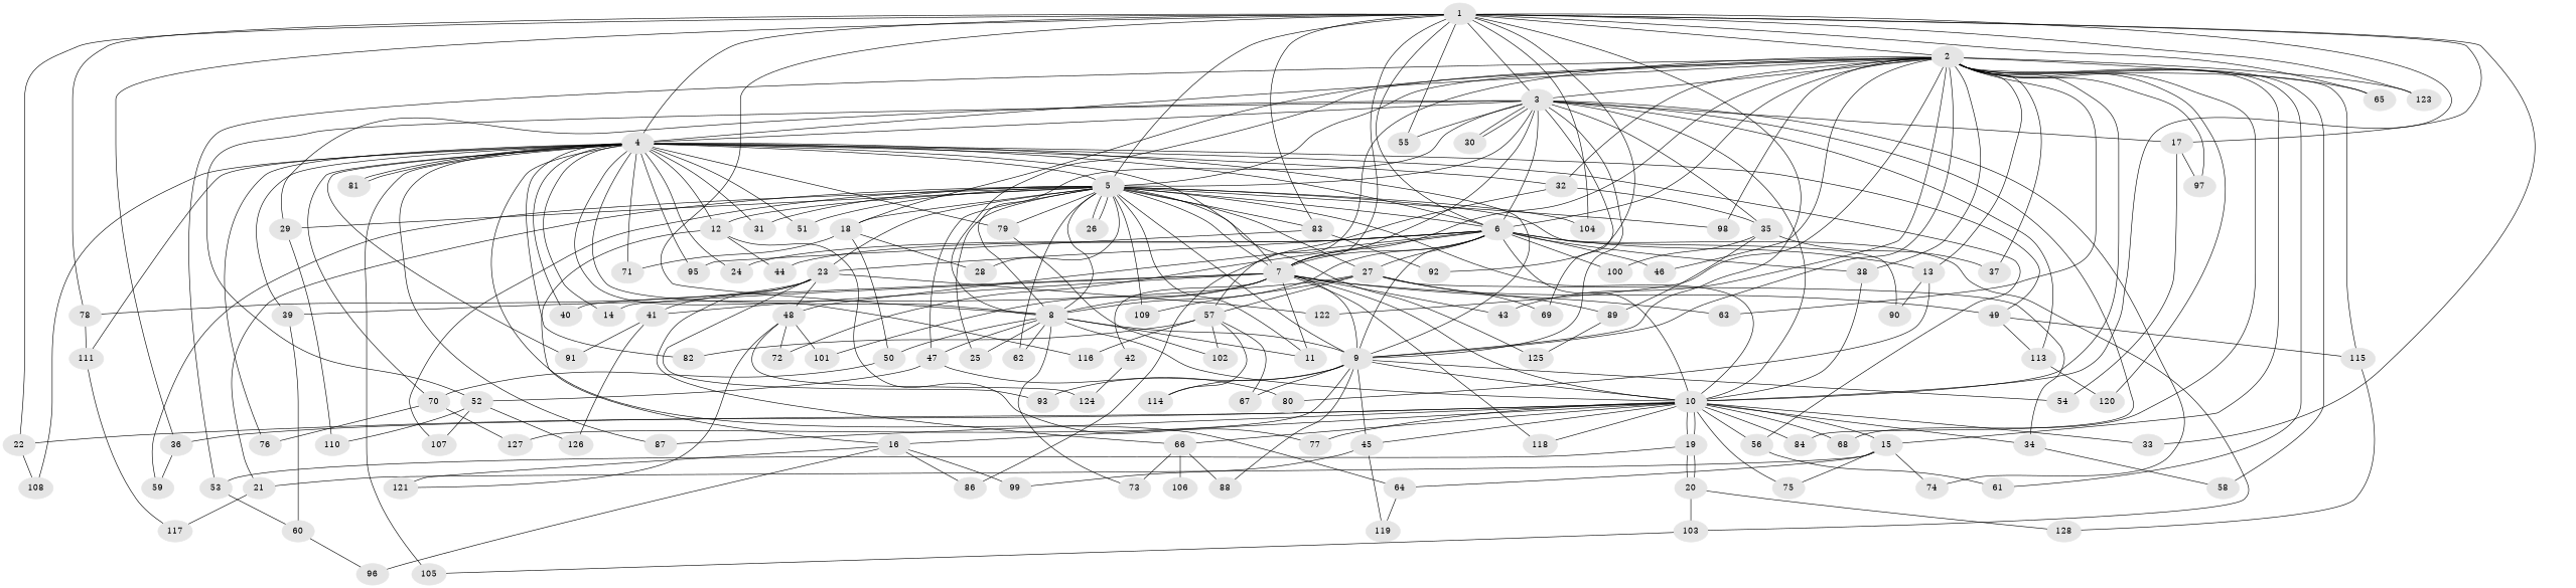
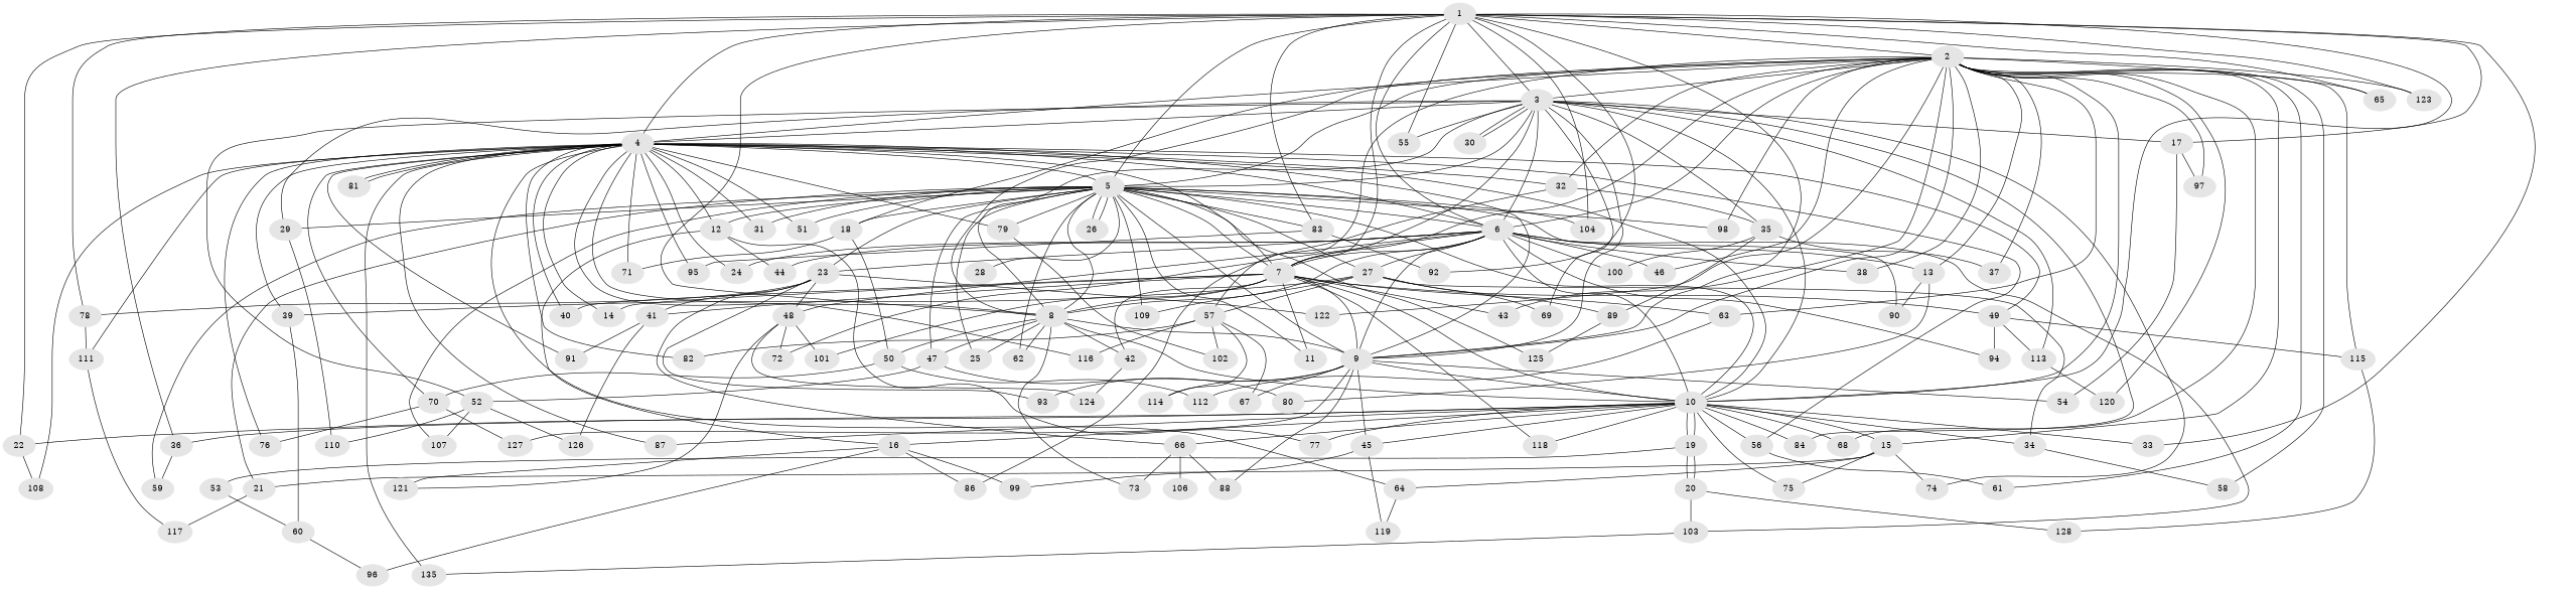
  graph {
    node [color=gray90 style=filled]
    1
    2
    3
    4
    5
    6
    7
    8
    9
    10
    17
    22
    33
    36
    55
    65
    78
    83
    92
    104
    123
    13
    15
    18
    32
    37
    38
    43
    46
    53
    57
    58
    61
    63
    68
    97
    98
    115
    120
    122
    29
    30
    35
    52
    69
    74
    84
    113
    12
    14
    24
    31
    39
    40
    49
    51
    56
    64
    70
    71
    76
    79
    81
    82
    87
    91
    95
-   105
+   105 [label=135]
    108
    111
    116
    11
    21
    23
    25
    26
    27
    28
    47
    59
    62
    90
    107
    109
    125
    44
    48
    72
+   94
    100
    103
    41
    42
    101
    118
    50
    73
    45
    54
    67
    88
    93
    114
    127
    16
    19
    34
    66
    75
    77
    80
    86
    60
    102
+   112
    128
    110
    89
    126
    119
    117
    121
    124
    99
    96
    20
    106
    1 -- 2
    1 -- 3
    1 -- 4
    1 -- 5
    1 -- 6
    1 -- 7
    1 -- 8
    1 -- 9
    1 -- 10
    1 -- 17
    1 -- 22
    1 -- 33
    1 -- 36
    1 -- 55
    1 -- 65
    1 -- 78
    1 -- 83
    1 -- 92
    1 -- 104
    1 -- 123
    2 -- 3
    2 -- 4
    2 -- 5
    2 -- 6
    2 -- 7
    2 -- 8
    2 -- 9
    2 -- 10
    2 -- 65
    2 -- 123
    2 -- 13
    2 -- 15
    2 -- 18
    2 -- 32
    2 -- 37
    2 -- 38
    2 -- 43
    2 -- 46
-   2 -- 53
    2 -- 57
    2 -- 58
    2 -- 61
    2 -- 63
    2 -- 68
    2 -- 97
    2 -- 98
    2 -- 115
    2 -- 120
    2 -- 122
    3 -- 4
    3 -- 5
    3 -- 6
    3 -- 7
    3 -- 8
    3 -- 9
    3 -- 10
    3 -- 17
    3 -- 55
    3 -- 29
    3 -- 30
    3 -- 30
    3 -- 35
    3 -- 52
    3 -- 69
    3 -- 74
    3 -- 84
    3 -- 113
    4 -- 5
    4 -- 6
    4 -- 7
    4 -- 8
    4 -- 9
-   38 -- 10
+   4 -- 10
    4 -- 32
    4 -- 12
    4 -- 14
    4 -- 24
    4 -- 31
    4 -- 39
    4 -- 40
    4 -- 49
    4 -- 51
    4 -- 56
    4 -- 64
    4 -- 70
    4 -- 71
    4 -- 76
    4 -- 79
    4 -- 81
    4 -- 81
    4 -- 82
    4 -- 87
    4 -- 91
    4 -- 95
    4 -- 105
    4 -- 108
    4 -- 111
    4 -- 116
    5 -- 6
    5 -- 7
    5 -- 8
    5 -- 9
    5 -- 10
    5 -- 83
    5 -- 104
    5 -- 18
    5 -- 98
    5 -- 29
    5 -- 12
    5 -- 31
    5 -- 51
    5 -- 79
    5 -- 11
    5 -- 21
    5 -- 23
    5 -- 25
    5 -- 26
    5 -- 26
    5 -- 27
    5 -- 28
    5 -- 47
    5 -- 59
    5 -- 62
    5 -- 90
    5 -- 107
    5 -- 109
    5 -- 125
    6 -- 7
    6 -- 8
    6 -- 9
    6 -- 10
    6 -- 13
    6 -- 38
    6 -- 46
    6 -- 24
    6 -- 23
    6 -- 27
    6 -- 44
    6 -- 48
    6 -- 72
+   6 -- 94
    6 -- 100
    6 -- 103
    7 -- 8
    7 -- 9
    7 -- 10
    7 -- 43
    7 -- 63
    7 -- 14
    7 -- 40
    7 -- 49
    7 -- 11
    7 -- 41
    7 -- 42
    7 -- 101
    7 -- 118
    8 -- 9
    8 -- 10
    8 -- 25
    8 -- 47
    8 -- 62
-   8 -- 11
+   8 -- 42
    8 -- 50
    8 -- 73
    9 -- 10
    9 -- 45
    9 -- 54
    9 -- 67
    9 -- 88
    9 -- 93
    9 -- 114
    9 -- 127
    10 -- 22
    10 -- 33
    10 -- 36
    10 -- 15
    10 -- 68
    10 -- 84
    10 -- 56
    10 -- 87
    10 -- 118
    10 -- 45
    10 -- 16
    10 -- 19
    10 -- 19
    10 -- 34
    10 -- 66
    10 -- 75
    10 -- 77
    17 -- 97
    17 -- 54
    22 -- 108
    36 -- 59
    78 -- 111
    83 -- 92
    83 -- 95
    13 -- 90
    13 -- 80
    15 -- 74
    15 -- 64
    15 -- 21
    15 -- 75
    18 -- 71
-   18 -- 28
    18 -- 50
    32 -- 35
    32 -- 86
    53 -- 60
    57 -- 82
    57 -- 116
    57 -- 67
    57 -- 114
    57 -- 102
+   63 -- 112
    115 -- 128
    29 -- 110
    35 -- 37
    35 -- 100
    35 -- 89
    52 -- 107
    52 -- 110
    52 -- 126
    113 -- 120
    12 -- 44
    12 -- 16
    12 -- 77
    39 -- 60
    49 -- 115
    49 -- 113
+   49 -- 94
    56 -- 61
    64 -- 119
    70 -- 76
    70 -- 127
    79 -- 102
    111 -- 117
    21 -- 117
    23 -- 78
    23 -- 122
    23 -- 48
    23 -- 41
    23 -- 93
    23 -- 66
    27 -- 57
    27 -- 69
    27 -- 39
    27 -- 109
    27 -- 34
    27 -- 89
    47 -- 52
    47 -- 80
    48 -- 72
    48 -- 101
    48 -- 121
    48 -- 124
    103 -- 105
    41 -- 91
    41 -- 126
    42 -- 124
    50 -- 70
+   50 -- 112
    45 -- 119
    45 -- 99
    16 -- 86
    16 -- 121
    16 -- 99
    16 -- 96
    19 -- 53
    19 -- 20
    19 -- 20
    34 -- 58
    66 -- 73
    66 -- 88
    66 -- 106
    60 -- 96
    89 -- 125
    20 -- 103
    20 -- 128
  }
